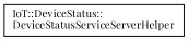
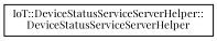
  digraph {
    rankdir=LR
    fontname="Playfair Display"
-   n1 [color=black fillcolor=white fontname="Playfair Display" fontsize=10 height=0.2 label="IoT::DeviceStatus::\lDeviceStatusServiceServerHelper" shape=record style=filled width=0.4]
+   n1 [color=black fillcolor=white fontname="Playfair Display" fontsize=10 height=0.2 label="IoT::DeviceStatusServiceServerHelper::\lDeviceStatusServiceServerHelper" shape=record style=filled width=0.4]
  }
